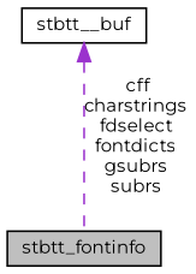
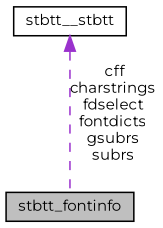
  digraph {
    fontname=Montserrat
    node [color=black fontname=Montserrat fontsize=10 shape=record style=filled]
    n1 [fillcolor=grey75 fontcolor=black height=0.2 label=stbtt_fontinfo width=0.4]
-   n2 [fillcolor=white height=0.2 label=stbtt__buf width=0.4]
+   n2 [fillcolor=white height=0.2 label=stbtt__stbtt width=0.4]
    n2 -> n1 [color=darkorchid3 dir=back fontname=Montserrat fontsize=10 label=" cff\ncharstrings\nfdselect\nfontdicts\ngsubrs\nsubrs" labelfontname=Helvetica labelfontsize=10 style=dashed]
  }
